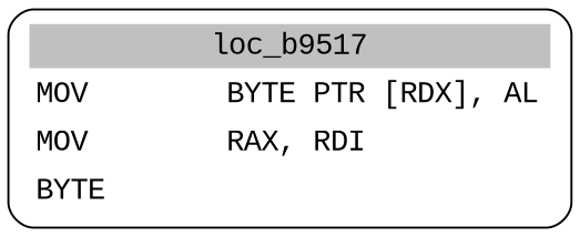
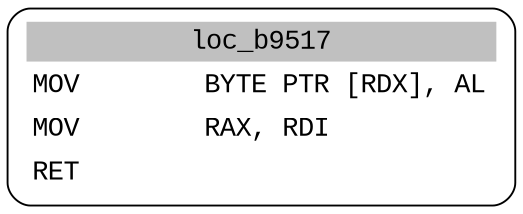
  digraph {
-   n1 [fontname="Courier New" label=<<table border="0" cellborder="0" cellpadding="3"><tr><td align="center" colspan="2" bgcolor="grey">loc_b9517</td></tr><tr><td align="left">MOV        BYTE PTR [RDX], AL</td></tr><tr><td align="left">MOV        RAX, RDI</td></tr><tr><td align="left">BYTE        </td></tr></table>> shape=Mrecord]
+   n1 [fontname="Courier New" label=<<table border="0" cellborder="0" cellpadding="3"><tr><td align="center" colspan="2" bgcolor="grey">loc_b9517</td></tr><tr><td align="left">MOV        BYTE PTR [RDX], AL</td></tr><tr><td align="left">MOV        RAX, RDI</td></tr><tr><td align="left">RET        </td></tr></table>> shape=Mrecord]
  }
